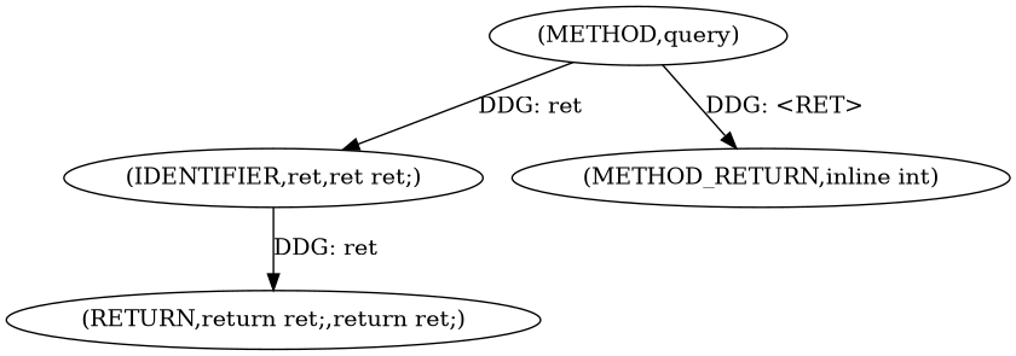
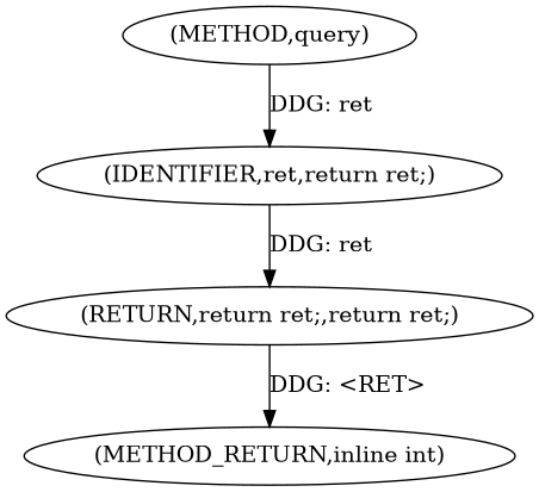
  digraph {
    n1 [label="(METHOD,query)"]
-   n2 [label="(IDENTIFIER,ret,ret ret;)"]
+   n2 [label="(IDENTIFIER,ret,return ret;)"]
    n3 [label="(RETURN,return ret;,return ret;)"]
    n4 [label="(METHOD_RETURN,inline int)"]
    n1 -> n2 [label="DDG: ret"]
    n2 -> n3 [label="DDG: ret"]
-   n1 -> n4 [label="DDG: <RET>"]
+   n3 -> n4 [label="DDG: <RET>"]
  }
